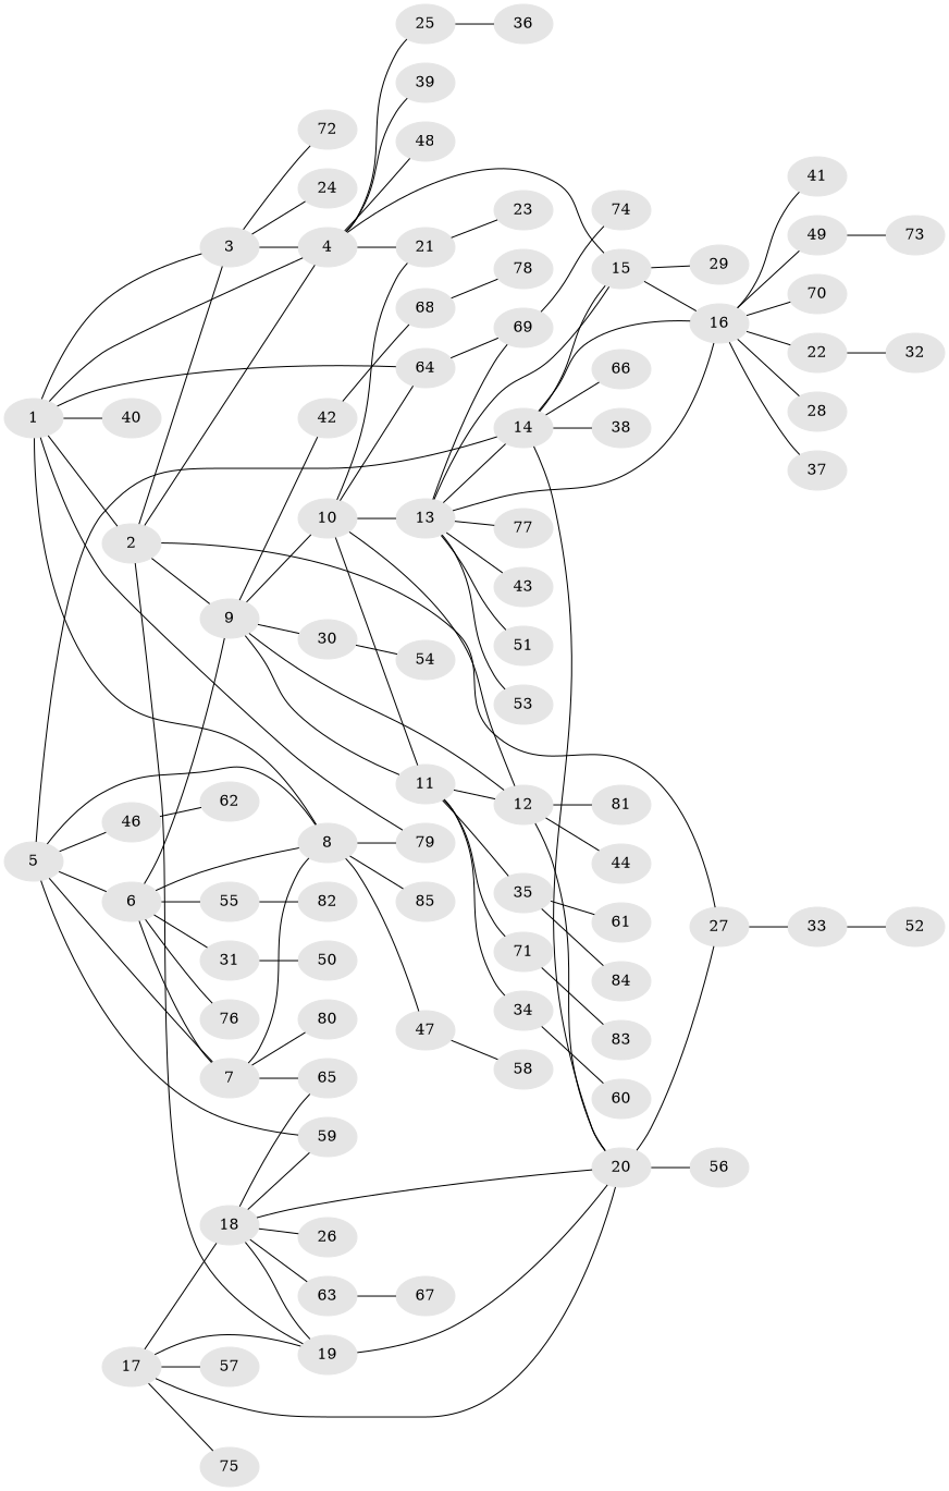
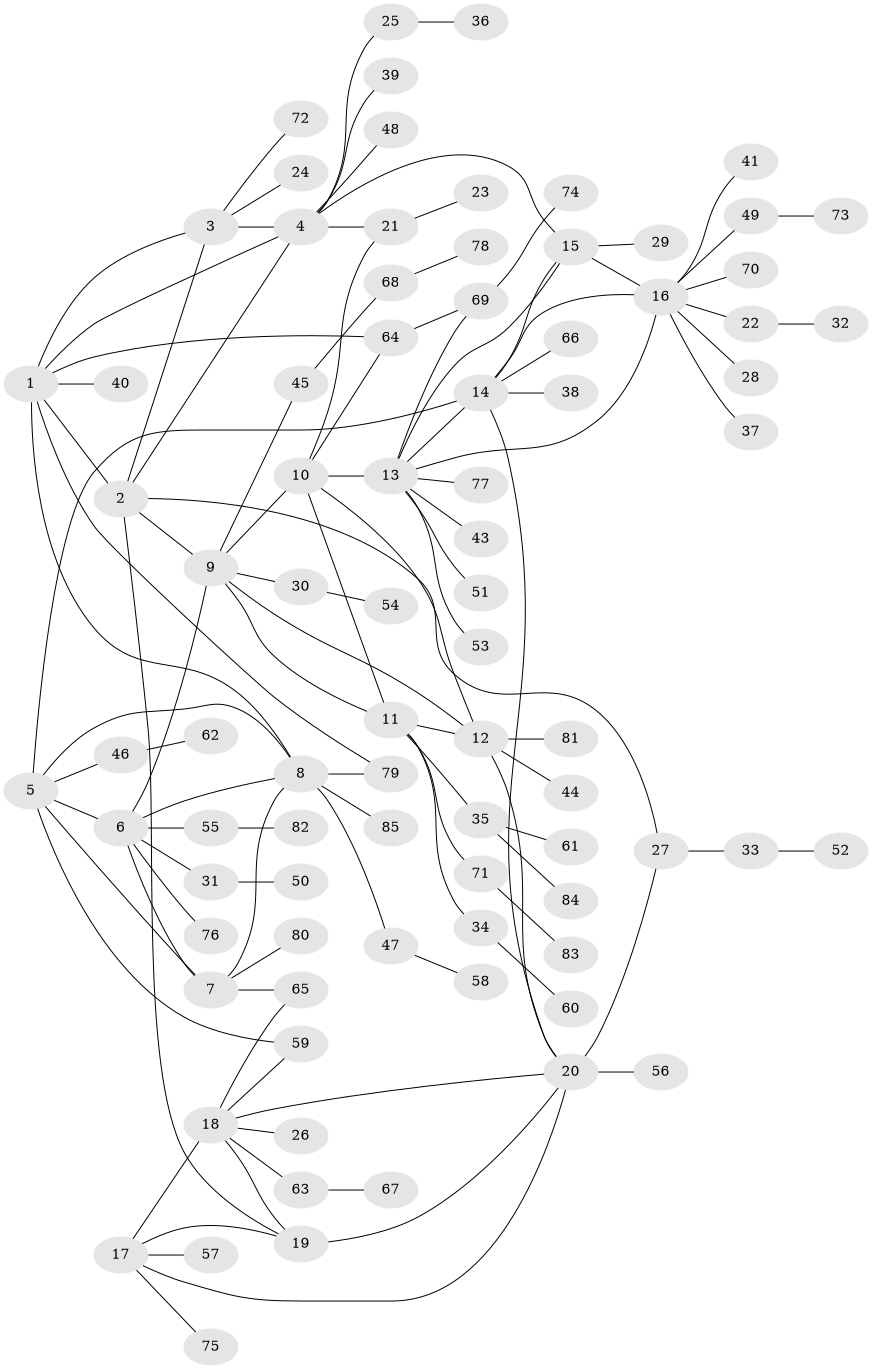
  graph {
    rankdir=LR
    node [color=gray90 style=filled]
    1
    2
    3
    4
    8
    40
    64
    79
    9
    19
    27
    24
    72
    15
    21
    25
    39
    48
    47
    85
    69
    10
    11
    12
    30
-   45 [label=42]
+   45
    20
    33
    16
    29
    23
    36
    5
    6
    7
    14
    46
    59
    31
    55
    76
    65
    80
    38
    66
    62
    50
    82
    18
    26
    63
    58
    13
    34
    35
    71
    44
    81
    54
    68
    43
    51
    53
    77
    60
    61
    84
    83
    56
    22
    28
    37
    41
    49
    70
    74
    32
    73
    17
    57
    75
    67
    52
    78
    1 -- 2
    1 -- 3
    1 -- 4
    1 -- 8
    1 -- 40
    1 -- 64
    1 -- 79
    2 -- 3
    2 -- 4
    2 -- 9
    2 -- 19
    2 -- 27
    3 -- 4
    3 -- 24
    3 -- 72
    4 -- 15
    4 -- 21
    4 -- 25
    4 -- 39
    4 -- 48
    8 -- 79
    8 -- 47
    8 -- 85
    64 -- 69
    9 -- 10
    9 -- 11
    9 -- 12
    9 -- 30
    9 -- 45
    19 -- 20
    27 -- 33
    15 -- 16
    15 -- 29
    21 -- 23
    25 -- 36
    47 -- 58
    69 -- 74
    10 -- 64
    10 -- 21
    10 -- 11
    10 -- 12
    10 -- 13
    11 -- 12
    11 -- 34
    11 -- 35
    11 -- 71
    12 -- 20
    12 -- 44
    12 -- 81
    30 -- 54
    45 -- 68
    20 -- 27
    20 -- 56
    33 -- 52
    16 -- 22
    16 -- 28
    16 -- 37
    16 -- 41
    16 -- 49
    16 -- 70
    5 -- 8
    5 -- 6
    5 -- 7
    5 -- 14
    5 -- 46
    5 -- 59
    6 -- 8
    6 -- 9
    6 -- 7
    6 -- 31
    6 -- 55
    6 -- 76
    7 -- 8
    7 -- 65
    7 -- 80
    14 -- 15
    14 -- 20
    14 -- 16
    14 -- 38
    14 -- 66
    46 -- 62
    31 -- 50
    55 -- 82
    18 -- 19
    18 -- 20
    18 -- 59
    18 -- 65
    18 -- 26
    18 -- 63
    63 -- 67
    13 -- 15
    13 -- 69
    13 -- 16
    13 -- 14
    13 -- 43
    13 -- 51
    13 -- 53
    13 -- 77
    34 -- 60
    35 -- 61
    35 -- 84
    71 -- 83
    68 -- 78
    22 -- 32
    49 -- 73
    17 -- 19
    17 -- 20
    17 -- 18
    17 -- 57
    17 -- 75
  }
